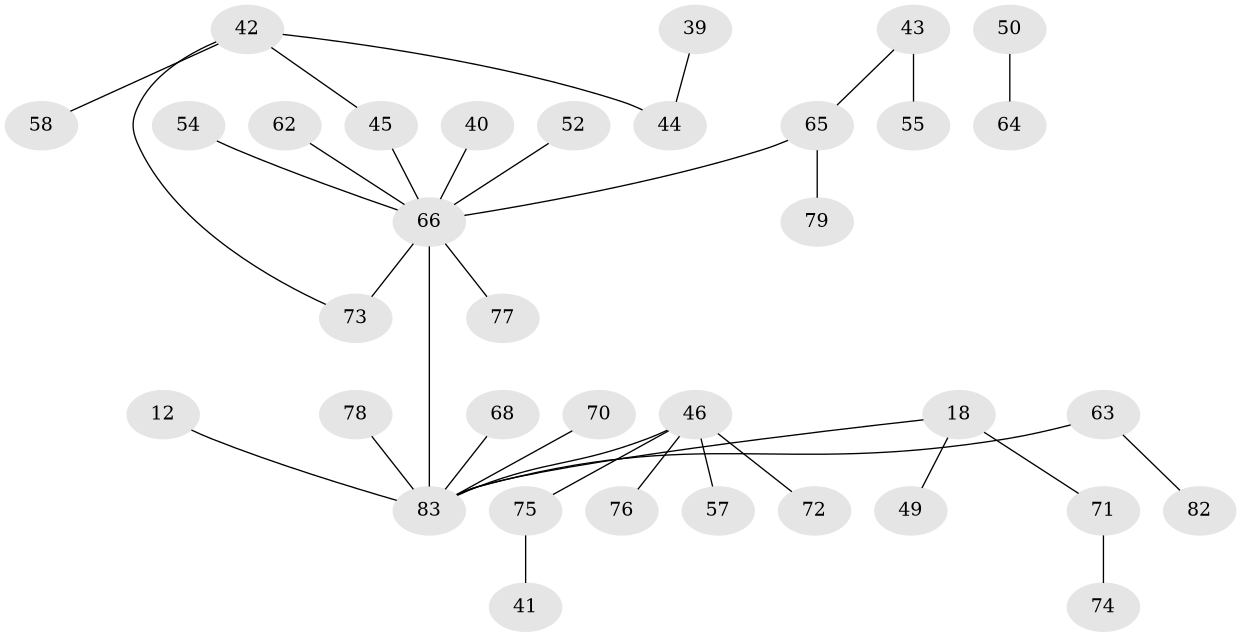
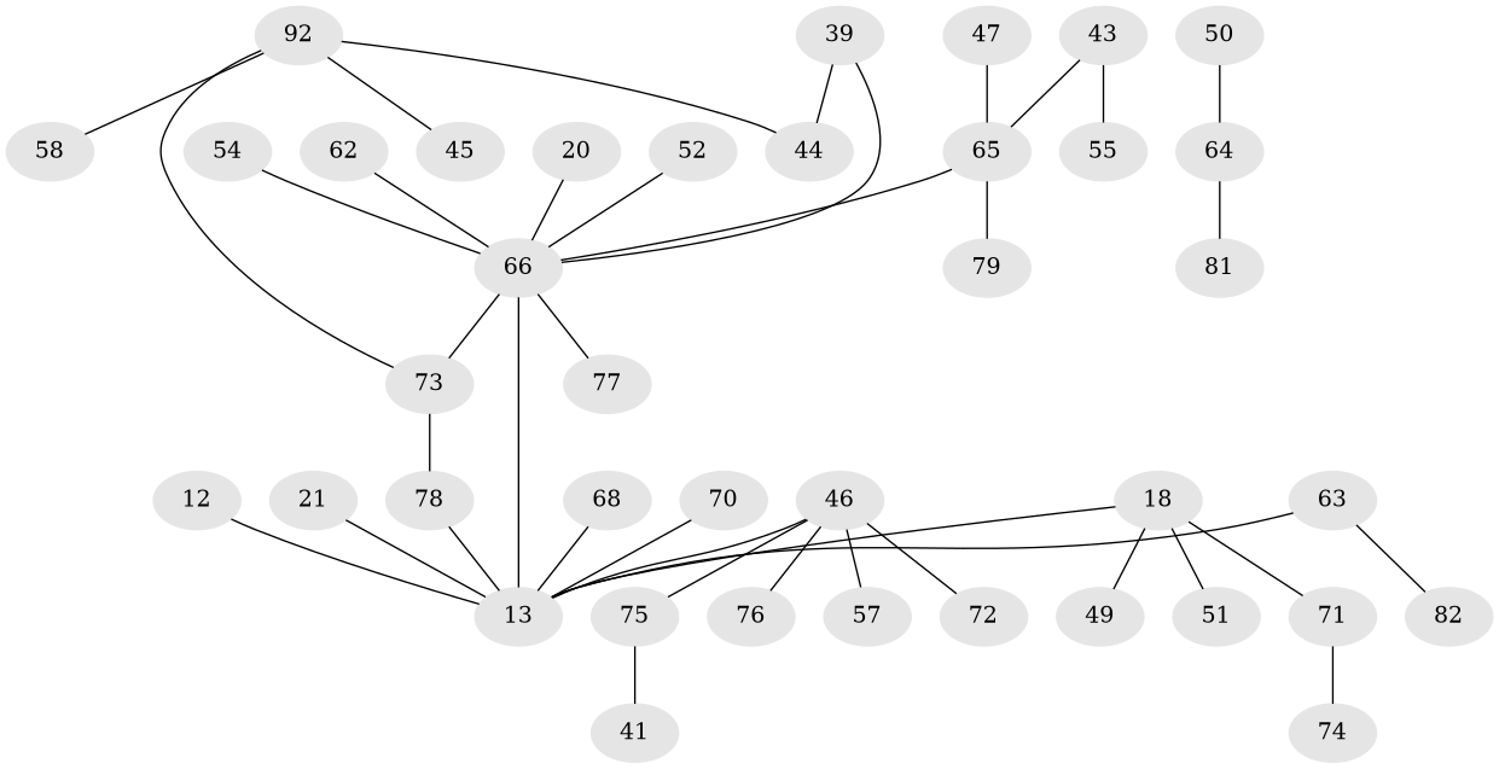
  graph {
    node [color=gray90 style=filled]
-   83 [super="+60+10+69"]
+   83 [super="+60+10+69" label=13]
    12
+   21
    66 [super="+11+15+32+25+56"]
    73 [super="+5+61"]
    77
    44 [super="+37"]
    39
-   40
-   42 [super="+27+24+29"]
+   40 [label=20]
+   42 [super="+27+24+29" label=92]
    45 [super="+30"]
    58
    78
    43
    55
    65 [super="+36"]
    79
    46 [super="+19"]
    57
    72
    75
    76
    41
+   47
    n25 [label=18]
    49
+   51
    71
    74
    64 [super="+38"]
+   81 [super="+31"]
    50
    52
    54
    62
    63
    82
    68
    70
    12 -- 83
+   21 -- 83
    66 -- 83 [weight=3]
    66 -- 73 [weight=2]
    66 -- 77
+   73 -- 78
    39 -- 44
    40 -- 66
    42 -- 73
    42 -- 44
    42 -- 45
    42 -- 58
-   45 -- 66
+   39 -- 66
    78 -- 83
    43 -- 55
    43 -- 65
    65 -- 66
    65 -- 79
    46 -- 83 [weight=3]
    46 -- 57
    46 -- 72
    46 -- 75
    46 -- 76
    75 -- 41
+   47 -- 65
    n25 -- 83
    n25 -- 49
+   n25 -- 51
    n25 -- 71
    71 -- 74
+   64 -- 81
    50 -- 64
    52 -- 66
    54 -- 66
    62 -- 66
    63 -- 83
    63 -- 82
    68 -- 83
    70 -- 83
  }
